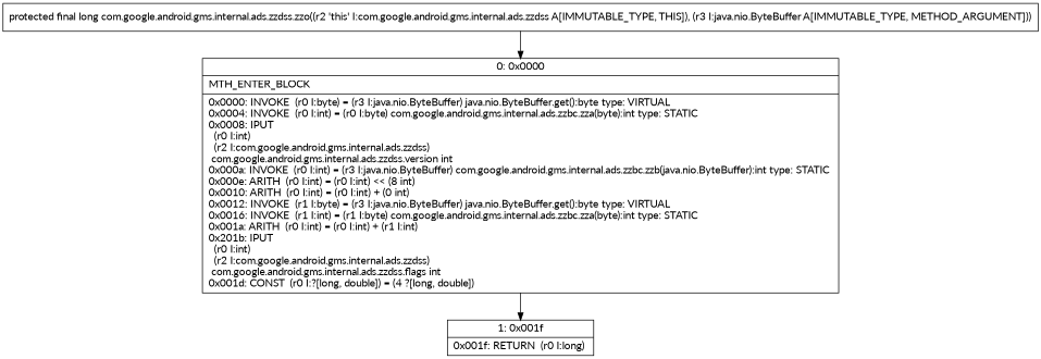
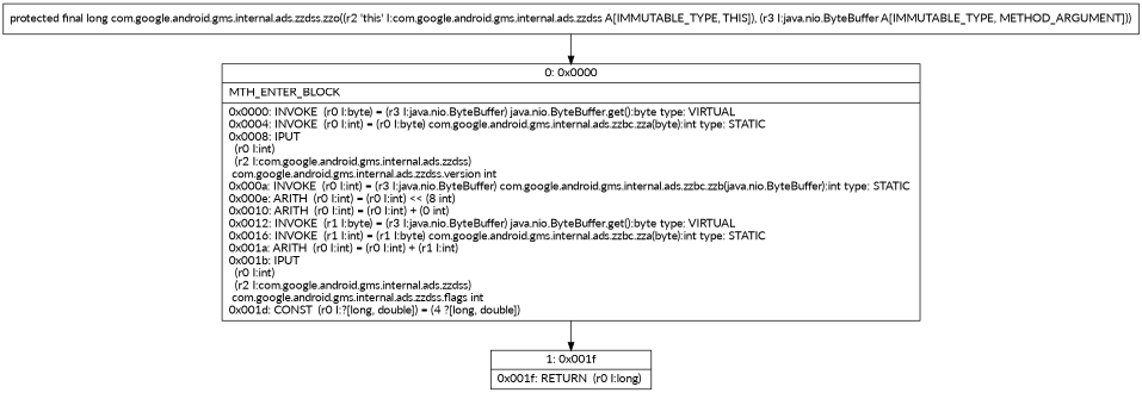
  digraph {
    fontname=Lato
    node [shape=record fontname=Lato]
    edge [fontname=Lato]
-   n1 [label="{0\:\ 0x0000|MTH_ENTER_BLOCK\l|0x0000: INVOKE  (r0 I:byte) = (r3 I:java.nio.ByteBuffer) java.nio.ByteBuffer.get():byte type: VIRTUAL \l0x0004: INVOKE  (r0 I:int) = (r0 I:byte) com.google.android.gms.internal.ads.zzbc.zza(byte):int type: STATIC \l0x0008: IPUT  \l  (r0 I:int)\l  (r2 I:com.google.android.gms.internal.ads.zzdss)\l com.google.android.gms.internal.ads.zzdss.version int \l0x000a: INVOKE  (r0 I:int) = (r3 I:java.nio.ByteBuffer) com.google.android.gms.internal.ads.zzbc.zzb(java.nio.ByteBuffer):int type: STATIC \l0x000e: ARITH  (r0 I:int) = (r0 I:int) \<\< (8 int) \l0x0010: ARITH  (r0 I:int) = (r0 I:int) + (0 int) \l0x0012: INVOKE  (r1 I:byte) = (r3 I:java.nio.ByteBuffer) java.nio.ByteBuffer.get():byte type: VIRTUAL \l0x0016: INVOKE  (r1 I:int) = (r1 I:byte) com.google.android.gms.internal.ads.zzbc.zza(byte):int type: STATIC \l0x001a: ARITH  (r0 I:int) = (r0 I:int) + (r1 I:int) \l0x201b: IPUT  \l  (r0 I:int)\l  (r2 I:com.google.android.gms.internal.ads.zzdss)\l com.google.android.gms.internal.ads.zzdss.flags int \l0x001d: CONST  (r0 I:?[long, double]) = (4 ?[long, double]) \l}"]
+   n1 [label="{0\:\ 0x0000|MTH_ENTER_BLOCK\l|0x0000: INVOKE  (r0 I:byte) = (r3 I:java.nio.ByteBuffer) java.nio.ByteBuffer.get():byte type: VIRTUAL \l0x0004: INVOKE  (r0 I:int) = (r0 I:byte) com.google.android.gms.internal.ads.zzbc.zza(byte):int type: STATIC \l0x0008: IPUT  \l  (r0 I:int)\l  (r2 I:com.google.android.gms.internal.ads.zzdss)\l com.google.android.gms.internal.ads.zzdss.version int \l0x000a: INVOKE  (r0 I:int) = (r3 I:java.nio.ByteBuffer) com.google.android.gms.internal.ads.zzbc.zzb(java.nio.ByteBuffer):int type: STATIC \l0x000e: ARITH  (r0 I:int) = (r0 I:int) \<\< (8 int) \l0x0010: ARITH  (r0 I:int) = (r0 I:int) + (0 int) \l0x0012: INVOKE  (r1 I:byte) = (r3 I:java.nio.ByteBuffer) java.nio.ByteBuffer.get():byte type: VIRTUAL \l0x0016: INVOKE  (r1 I:int) = (r1 I:byte) com.google.android.gms.internal.ads.zzbc.zza(byte):int type: STATIC \l0x001a: ARITH  (r0 I:int) = (r0 I:int) + (r1 I:int) \l0x001b: IPUT  \l  (r0 I:int)\l  (r2 I:com.google.android.gms.internal.ads.zzdss)\l com.google.android.gms.internal.ads.zzdss.flags int \l0x001d: CONST  (r0 I:?[long, double]) = (4 ?[long, double]) \l}"]
    n2 [label="{1\:\ 0x001f|0x001f: RETURN  (r0 I:long) \l}"]
    n3 [label="{protected final long com.google.android.gms.internal.ads.zzdss.zzo((r2 'this' I:com.google.android.gms.internal.ads.zzdss A[IMMUTABLE_TYPE, THIS]), (r3 I:java.nio.ByteBuffer A[IMMUTABLE_TYPE, METHOD_ARGUMENT])) }"]
    n1 -> n2
    n3 -> n1
  }
